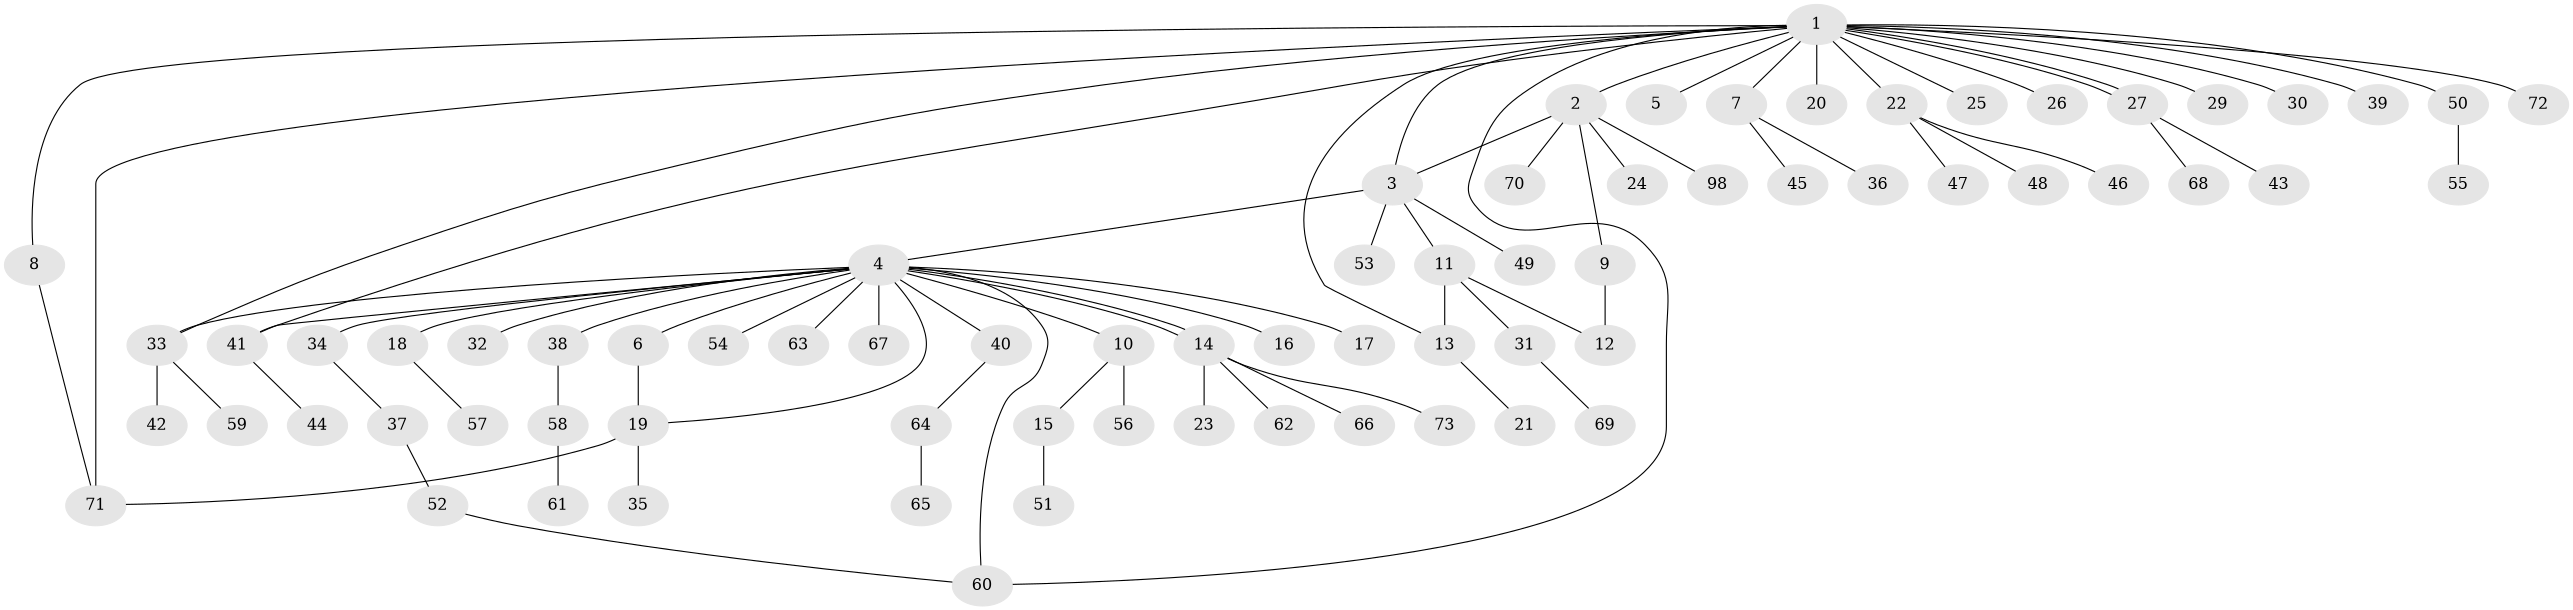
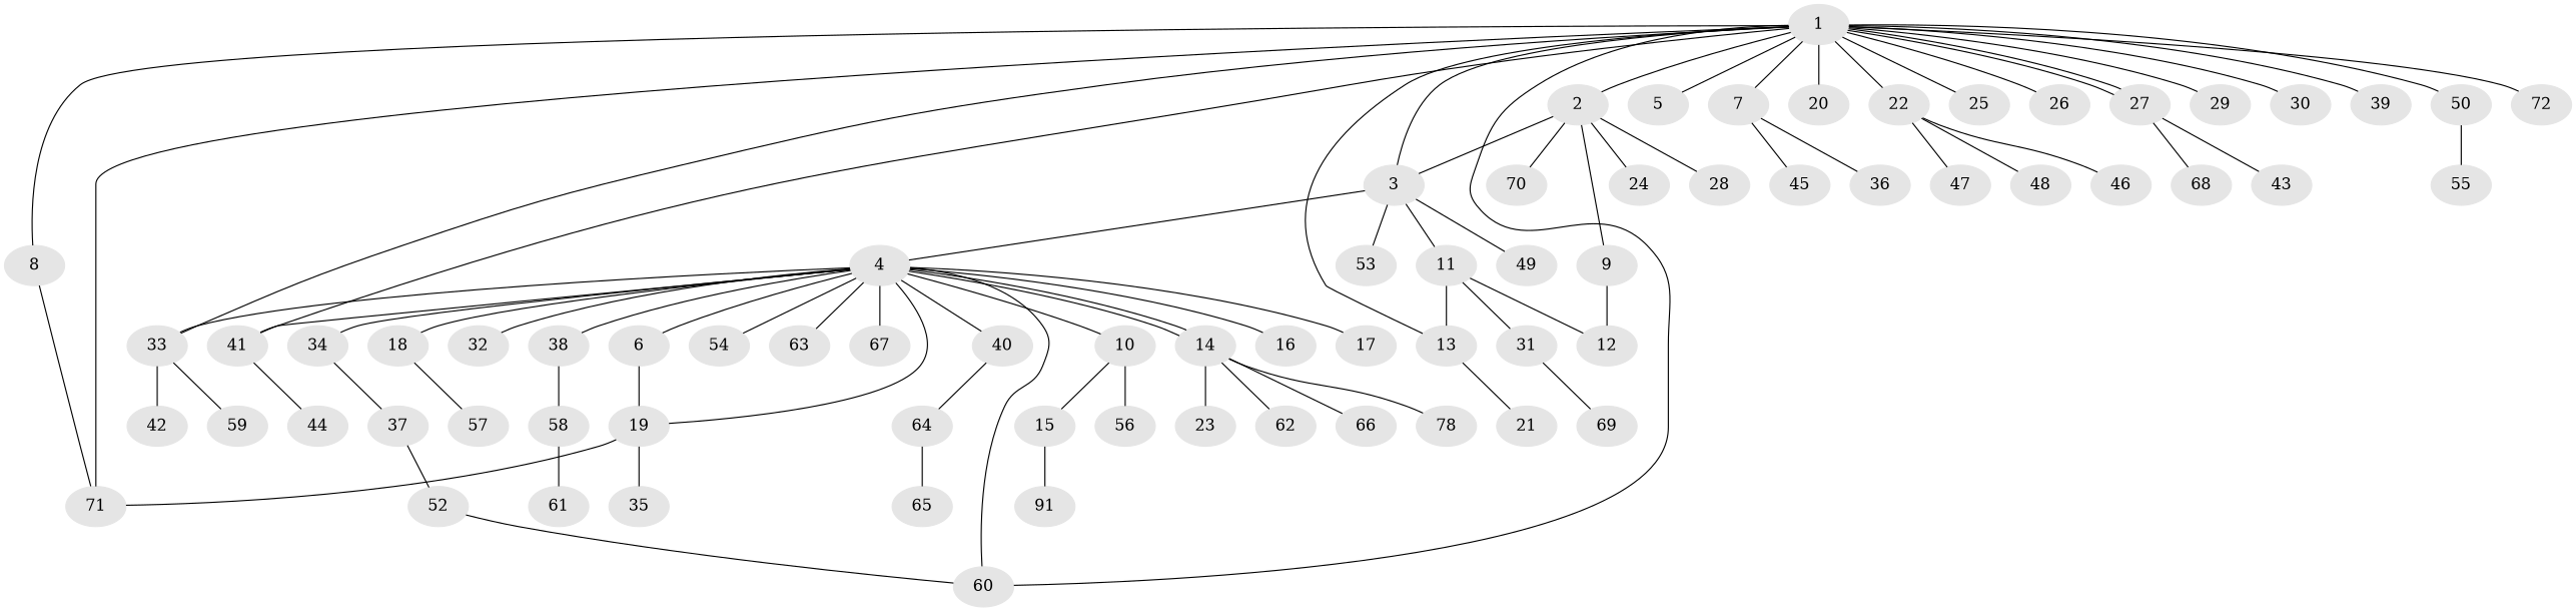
  graph {
    node [color=gray90 style=filled]
    1
    2
    3
    5
    7
    8
    13
    20
    22
    25
    26
    27
    29
    30
    33
    39
    50
    60
    71
    72
    41
    9
    24
-   28 [label=98]
+   28
    70
    4
    11
    49
    53
    6
    19
    36
    45
    21
    46
    47
    48
    43
    68
    42
    59
    55
    12
    10
    14
    16
    17
    18
    32
    34
    38
    40
    54
    63
    67
    31
    15
    56
    23
    62
    66
-   73
+   73 [label=78]
    57
    35
    37
    58
    64
    44
-   51
+   51 [label=91]
    69
    52
    61
    65
    1 -- 2
    1 -- 3
    1 -- 5
    1 -- 7
    1 -- 8
    1 -- 13
    1 -- 20
    1 -- 22
    1 -- 25
    1 -- 26
    1 -- 27
    1 -- 27
    1 -- 29
    1 -- 30
    1 -- 33
    1 -- 39
    1 -- 50
    1 -- 60
    1 -- 71
    1 -- 72
    1 -- 41
    2 -- 3
    2 -- 9
    2 -- 24
    2 -- 28
    2 -- 70
    3 -- 4
    3 -- 11
    3 -- 49
    3 -- 53
    7 -- 36
    7 -- 45
    8 -- 71
    13 -- 21
    22 -- 46
    22 -- 47
    22 -- 48
    27 -- 43
    27 -- 68
    33 -- 42
    33 -- 59
    50 -- 55
    41 -- 44
    9 -- 12
    4 -- 33
    4 -- 60
    4 -- 41
    4 -- 6
    4 -- 19
    4 -- 10
    4 -- 14
    4 -- 14
    4 -- 16
    4 -- 17
    4 -- 18
    4 -- 32
    4 -- 34
    4 -- 38
    4 -- 40
    4 -- 54
    4 -- 63
    4 -- 67
    11 -- 13
    11 -- 12
    11 -- 31
    6 -- 19
    19 -- 71
    19 -- 35
    10 -- 15
    10 -- 56
    14 -- 23
    14 -- 62
    14 -- 66
    14 -- 73
    18 -- 57
    34 -- 37
    38 -- 58
    40 -- 64
    31 -- 69
    15 -- 51
    37 -- 52
    58 -- 61
    64 -- 65
    52 -- 60
  }
